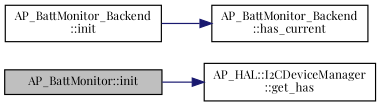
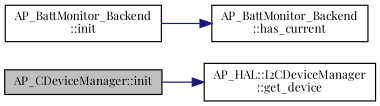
  digraph {
    fontname="Playfair Display"
    rankdir=LR
    node [color=black fillcolor=white fontname="Playfair Display" fontsize=10 shape=record style=filled]
    edge [color=midnightblue fontname="Playfair Display" fontsize=10 labelfontname=Helvetica labelfontsize=10 style=solid]
-   n1 [fillcolor=grey75 fontcolor=black height=0.2 label="AP_BattMonitor::init" width=0.4]
-   n2 [height=0.2 label="AP_HAL::I2CDeviceManager\l::get_has" width=0.4]
+   n1 [fillcolor=grey75 fontcolor=black height=0.2 label="AP_CDeviceManager::init" width=0.4]
+   n2 [height=0.2 label="AP_HAL::I2CDeviceManager\l::get_device" width=0.4]
    n3 [height=0.2 label="AP_BattMonitor_Backend\l::init" width=0.4]
    n4 [height=0.2 label="AP_BattMonitor_Backend\l::has_current" width=0.4]
    n1 -> n2
    n3 -> n4
  }
